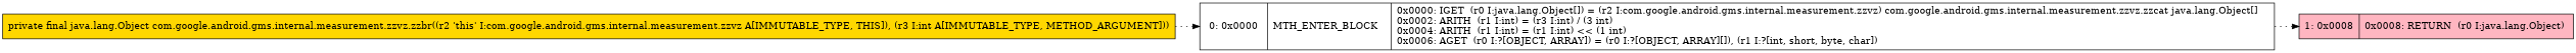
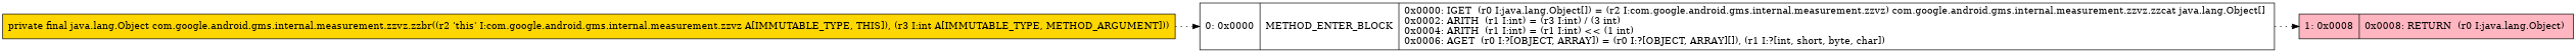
  digraph {
    rankdir=LR
    node [shape=record style=filled]
    edge [style=dotted]
-   n1 [label="{0\:\ 0x0000|MTH_ENTER_BLOCK\l|0x0000: IGET  (r0 I:java.lang.Object[]) = (r2 I:com.google.android.gms.internal.measurement.zzvz) com.google.android.gms.internal.measurement.zzvz.zzcat java.lang.Object[] \l0x0002: ARITH  (r1 I:int) = (r3 I:int) \/ (3 int) \l0x0004: ARITH  (r1 I:int) = (r1 I:int) \<\< (1 int) \l0x0006: AGET  (r0 I:?[OBJECT, ARRAY]) = (r0 I:?[OBJECT, ARRAY][]), (r1 I:?[int, short, byte, char]) \l}" fillcolor=white]
+   n1 [label="{0\:\ 0x0000|METHOD_ENTER_BLOCK\l|0x0000: IGET  (r0 I:java.lang.Object[]) = (r2 I:com.google.android.gms.internal.measurement.zzvz) com.google.android.gms.internal.measurement.zzvz.zzcat java.lang.Object[] \l0x0002: ARITH  (r1 I:int) = (r3 I:int) \/ (3 int) \l0x0004: ARITH  (r1 I:int) = (r1 I:int) \<\< (1 int) \l0x0006: AGET  (r0 I:?[OBJECT, ARRAY]) = (r0 I:?[OBJECT, ARRAY][]), (r1 I:?[int, short, byte, char]) \l}" fillcolor=white]
    n2 [label="{1\:\ 0x0008|0x0008: RETURN  (r0 I:java.lang.Object) \l}" fillcolor=lightpink]
    n3 [label="{private final java.lang.Object com.google.android.gms.internal.measurement.zzvz.zzbr((r2 'this' I:com.google.android.gms.internal.measurement.zzvz A[IMMUTABLE_TYPE, THIS]), (r3 I:int A[IMMUTABLE_TYPE, METHOD_ARGUMENT])) }" fillcolor=gold]
    n1 -> n2
    n3 -> n1
  }
